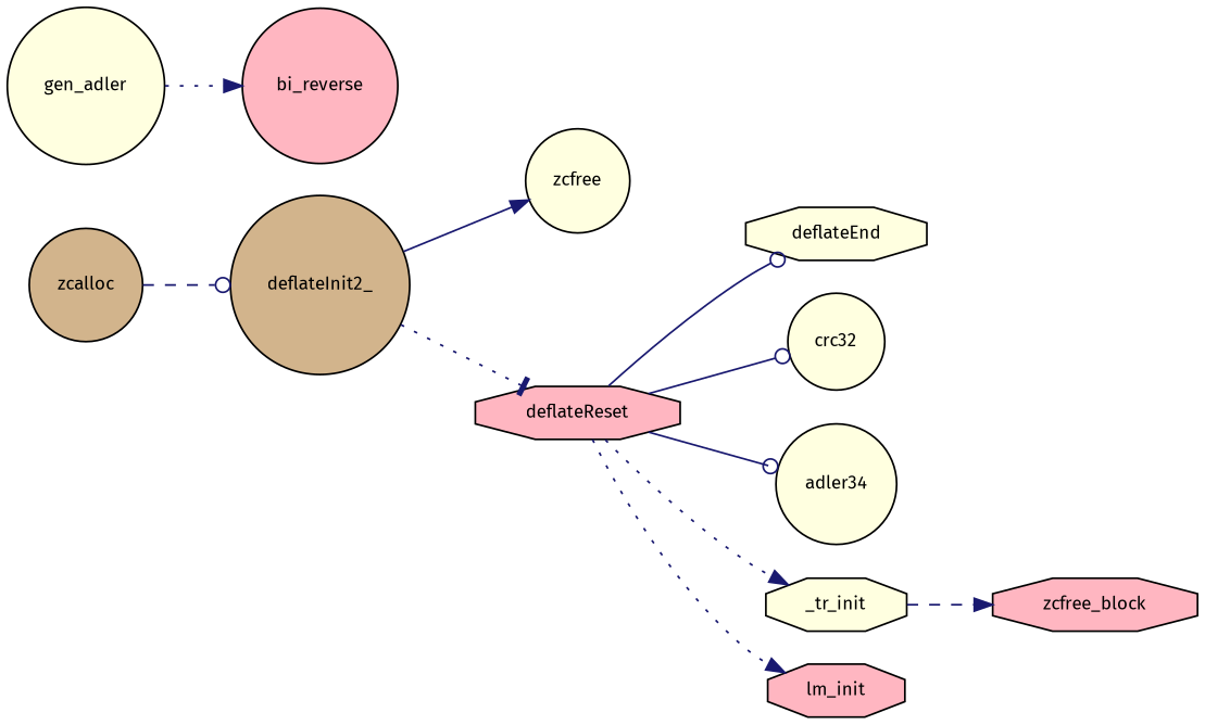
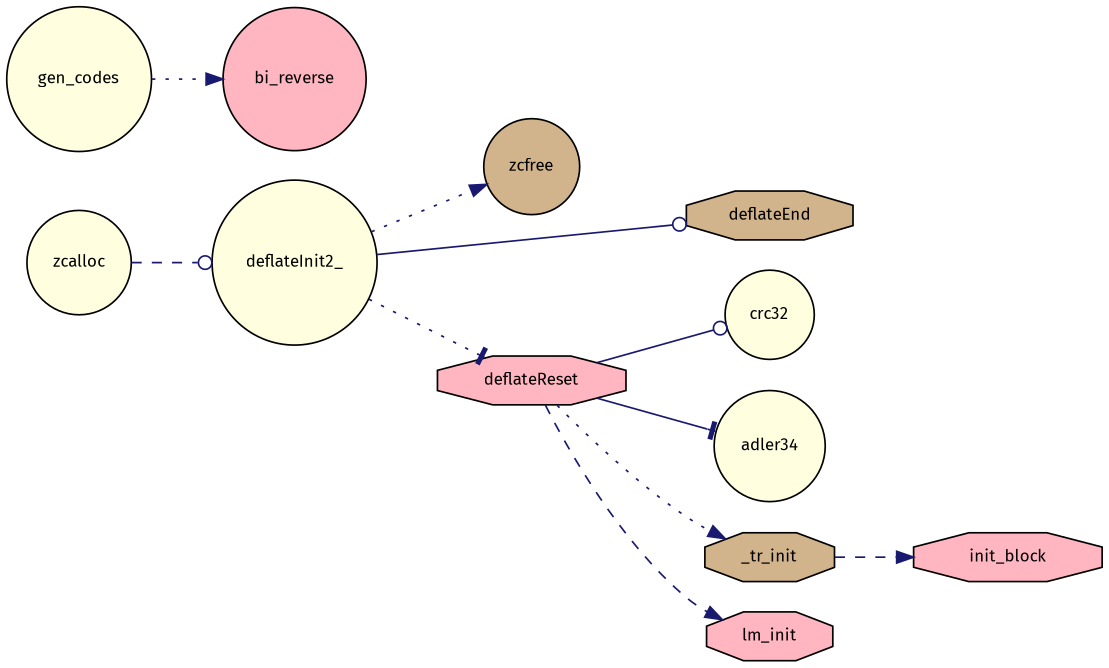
  digraph {
    fontname="Fira Sans"
    rankdir=LR
    node [color=black fillcolor=lightyellow fontname="Fira Sans" fontsize=10 shape=circle style=filled]
    edge [arrowhead=normal color=midnightblue fontname="Fira Sans" fontsize=10 labelfontname=Helvetica labelfontsize=10 style=solid]
-   n1 [fillcolor=tan fontcolor=black height=0.2 label=deflateInit2_ width=0.4]
-   n2 [height=0.2 label=zcfree width=0.4]
-   n3 [height=0.2 label=deflateEnd shape=octagon width=0.4]
+   n1 [fontcolor=black height=0.2 label=deflateInit2_ width=0.4]
+   n2 [fillcolor=tan height=0.2 label=zcfree width=0.4]
+   n3 [fillcolor=tan height=0.2 label=deflateEnd shape=octagon width=0.4]
    n4 [fillcolor=lightpink height=0.2 label=deflateReset shape=octagon width=0.4]
-   n5 [fillcolor=tan height=0.2 label=zcalloc width=0.4]
+   n5 [height=0.2 label=zcalloc width=0.4]
    n6 [height=0.2 label=crc32 width=0.4]
    n7 [height=0.2 label=adler34 width=0.4]
-   n8 [height=0.2 label=_tr_init shape=octagon width=0.4]
+   n8 [fillcolor=tan height=0.2 label=_tr_init shape=octagon width=0.4]
    n9 [fillcolor=lightpink height=0.2 label=lm_init shape=octagon width=0.4]
-   n10 [fillcolor=lightpink height=0.2 label=zcfree_block shape=octagon width=0.4]
-   n11 [height=0.2 label=gen_adler width=0.4]
+   n10 [fillcolor=lightpink height=0.2 label=init_block shape=octagon width=0.4]
+   n11 [height=0.2 label=gen_codes width=0.4]
    n12 [fillcolor=lightpink height=0.2 label=bi_reverse width=0.4]
-   n1 -> n2
-   n4 -> n3 [arrowhead=odot]
+   n1 -> n2 [style=dotted]
+   n1 -> n3 [arrowhead=odot]
    n1 -> n4 [arrowhead=tee style=dotted]
    n4 -> n6 [arrowhead=odot]
-   n4 -> n7 [arrowhead=odot]
+   n4 -> n7 [arrowhead=tee]
    n4 -> n8 [style=dotted]
-   n4 -> n9 [style=dotted]
+   n4 -> n9 [style=dashed]
    n5 -> n1 [arrowhead=odot style=dashed]
    n8 -> n10 [style=dashed]
    n11 -> n12 [style=dotted]
  }
